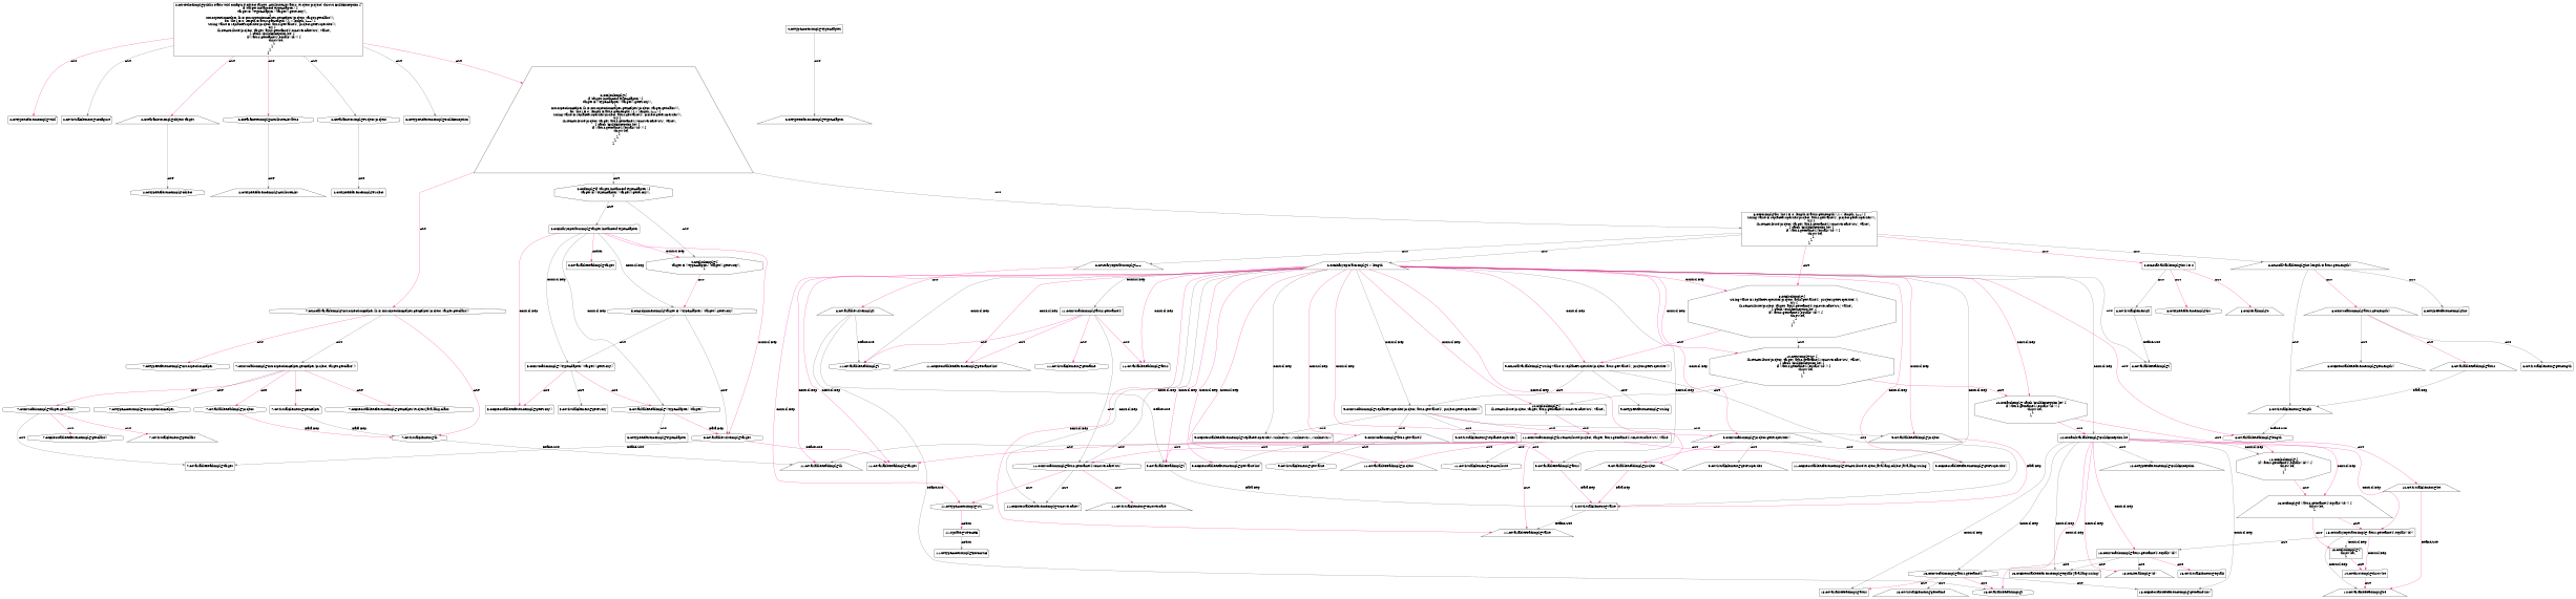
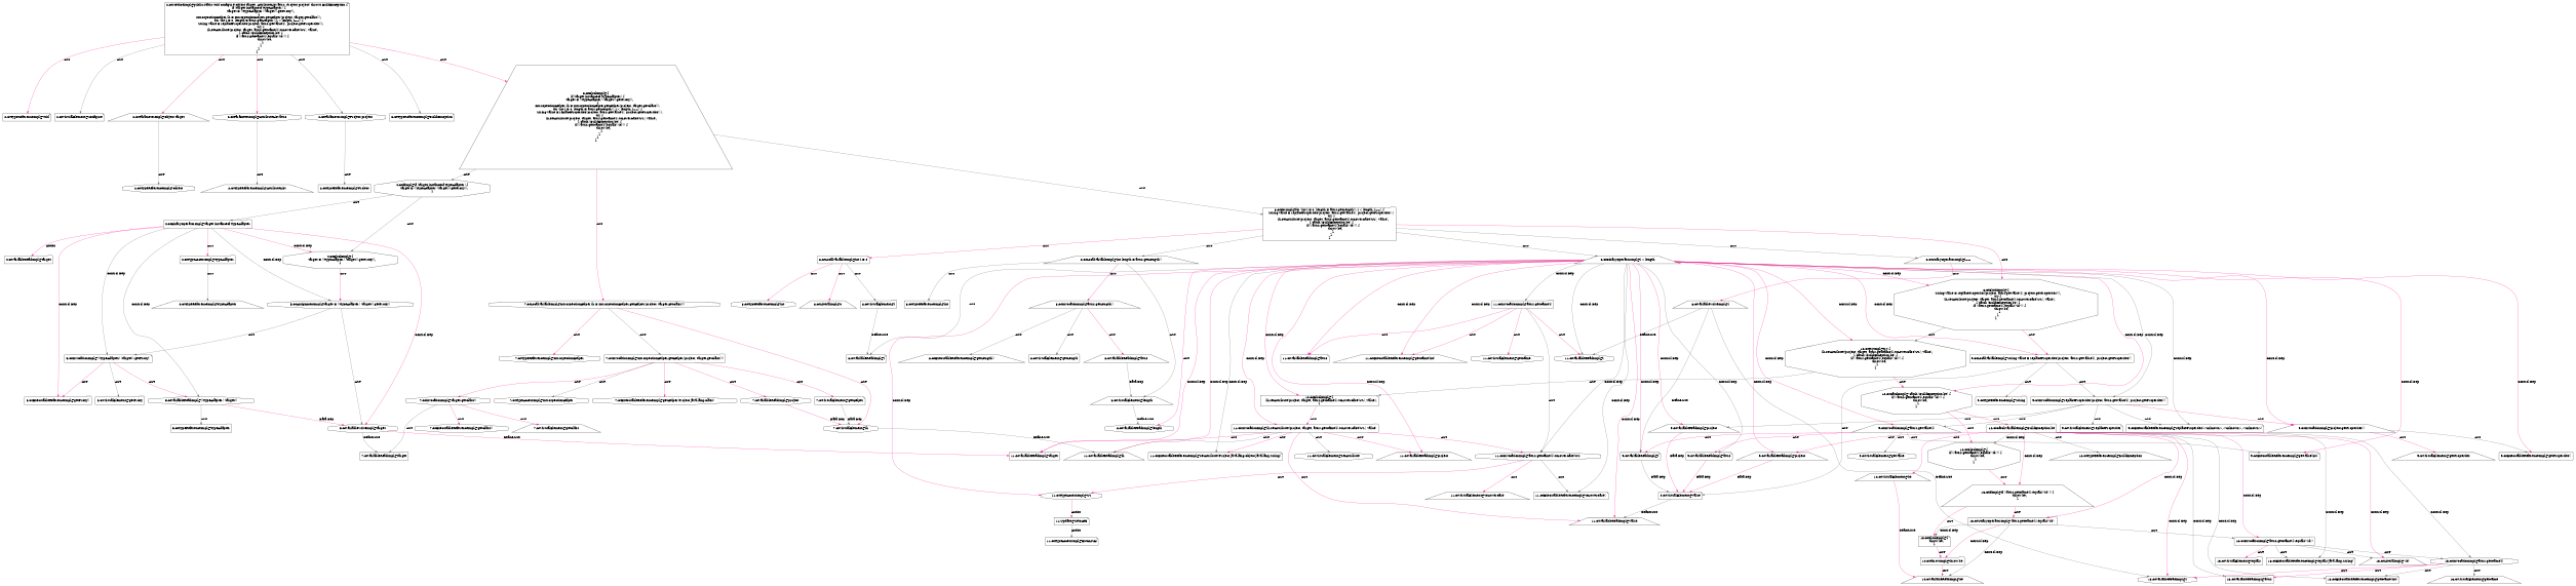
  digraph {
    node [shape=trapezium]
    edge [color=deeppink]
    n1 [label="2:CtTypeReferenceImpl@void" shape=note]
    n2 [label="2:CtVirtualElement@configure" shape=note]
    n3 [label="2:CtParameterImpl@Object target"]
    n4 [label="2:CtTypeReferenceImpl@Object" shape=octagon]
    n5 [label="2:CtParameterImpl@AttributeList attrs" shape=octagon]
    n6 [label="2:CtTypeReferenceImpl@AttributeList"]
    n7 [label="2:CtParameterImpl@Project project" shape=octagon]
    n8 [label="2:CtTypeReferenceImpl@Project" shape=folder]
    n9 [label="3:CtTypeReferenceImpl@BuildException" shape=note]
    n10 [label="4:CtVariableReadImpl@target" shape=folder]
    n11 [label="4:CtTypeAccessImpl@TypeAdapter" shape=folder]
    n12 [label="4:CtTypeReferenceImpl@TypeAdapter"]
    n13 [label="4:CtBinaryOperatorImpl@target instanceof TypeAdapter" shape=folder]
    n14 [label="5:CtVariableWriteImpl@target" shape=octagon]
    n15 [label="5:CtExecutableReferenceImpl@getProxy()" shape=folder]
    n16 [label="5:CtVariableReadImpl@((TypeAdapter) (target))" shape=octagon]
    n17 [label="5:CtInvocationImpl@((TypeAdapter) (target)).getProxy()" shape=note]
    n18 [label="5:CtAssignmentImpl@target = ((TypeAdapter) (target)).getProxy()" shape=octagon]
    n19 [label="4:CtBlockImpl@\{\n    target = ((TypeAdapter) (target)).getProxy();\n\}" shape=octagon]
    n20 [label="7:CtVariableReadImpl@target" shape=folder]
    n21 [label="11:CtVariableReadImpl@target" shape=folder]
    n22 [label="5:CtTypeReferenceImpl@TypeAdapter" shape=folder]
    n23 [label="5:CtVirtualElement@getProxy" shape=folder]
    n24 [label="4:CtIfImpl@if (target instanceof TypeAdapter) \{\n    target = ((TypeAdapter) (target)).getProxy();\n\}" shape=octagon]
    n25 [label="7:CtTypeReferenceImpl@IntrospectionHelper" shape=octagon]
    n26 [label="7:CtExecutableReferenceImpl@getHelper(Project,java.lang.Class)" shape=octagon]
    n27 [label="7:CtVirtualElement@getHelper" shape=note]
    n28 [label="7:CtVirtualElement@ih" shape=octagon]
    n29 [label="7:CtTypeAccessImpl@IntrospectionHelper" shape=octagon]
    n30 [label="7:CtVariableReadImpl@project" shape=octagon]
    n31 [label="11:CtVariableReadImpl@ih"]
    n32 [label="7:CtExecutableReferenceImpl@getClass()" shape=octagon]
    n33 [label="7:CtVirtualElement@getClass"]
    n34 [label="7:CtInvocationImpl@target.getClass()" shape=octagon]
    n35 [label="7:CtInvocationImpl@IntrospectionHelper.getHelper(project, target.getClass())" shape=folder]
    n36 [label="7:CtLocalVariableImpl@IntrospectionHelper ih = IntrospectionHelper.getHelper(project, target.getClass())" shape=octagon]
    n37 [label="8:CtTypeReferenceImpl@int" shape=octagon]
    n38 [label="8:CtLiteralImpl@0"]
    n39 [label="8:CtVirtualElement@i" shape=folder]
    n40 [label="8:CtVariableReadImpl@i" shape=note]
    n41 [label="8:CtLocalVariableImpl@int i = 0" shape=note]
    n42 [label="8:CtExecutableReferenceImpl@getLength()"]
    n43 [label="8:CtVirtualElement@getLength" shape=folder]
    n44 [label="8:CtVariableReadImpl@attrs"]
    n45 [label="8:CtVirtualElement@length"]
    n46 [label="8:CtVariableReadImpl@length" shape=octagon]
    n47 [label="8:CtInvocationImpl@attrs.getLength()"]
    n48 [label="8:CtLocalVariableImpl@int length = attrs.getLength()"]
    n49 [label="8:CtTypeReferenceImpl@int" shape=folder]
    n50 [label="8:CtBinaryOperatorImpl@i < length"]
    n51 [label="9:CtExecutableReferenceImpl@replaceProperties(<unknown>,<unknown>,<unknown>)" shape=note]
    n52 [label="9:CtVariableReadImpl@project"]
    n53 [label="9:CtExecutableReferenceImpl@getValue(int)" shape=note]
    n54 [label="9:CtVariableReadImpl@attrs" shape=note]
    n55 [label="9:CtVariableReadImpl@i" shape=note]
    n56 [label="9:CtInvocationImpl@attrs.getValue(i)"]
    n57 [label="9:CtExecutableReferenceImpl@getProperties()" shape=folder]
    n58 [label="9:CtVariableReadImpl@project"]
    n59 [label="9:CtInvocationImpl@project.getProperties()"]
    n60 [label="9:CtInvocationImpl@replaceProperties(project, attrs.getValue(i), project.getProperties())" shape=note]
    n61 [label="9:CtLocalVariableImpl@String value = replaceProperties(project, attrs.getValue(i), project.getProperties())" shape=folder]
    n62 [label="11:CtExecutableReferenceImpl@setAttribute(Project,java.lang.Object,java.lang.String)" shape=note]
    n63 [label="11:CtVariableReadImpl@project"]
    n64 [label="11:CtExecutableReferenceImpl@toLowerCase()" shape=note]
    n65 [label="11:CtExecutableReferenceImpl@getName(int)"]
    n66 [label="11:CtVariableReadImpl@attrs" shape=note]
    n67 [label="11:CtVariableReadImpl@i" shape=octagon]
    n68 [label="11:CtInvocationImpl@attrs.getName(i)" shape=folder]
    n69 [label="11:CtTypeAccessImpl@US" shape=octagon]
    n70 [label="11:CtInvocationImpl@attrs.getName(i).toLowerCase(US)" shape=octagon]
    n71 [label="11:CtVariableReadImpl@value"]
    n72 [label="11:CtInvocationImpl@ih.setAttribute(project, target, attrs.getName(i).toLowerCase(US), value)" shape=folder]
    n73 [label="10:CtBlockImpl@\{\n    ih.setAttribute(project, target, attrs.getName(i).toLowerCase(US), value);\n\}" shape=note]
    n74 [label="12:CtCatchVariableImpl@BuildException be" shape=folder]
    n75 [label="12:CtCatchImpl@ catch (BuildException be) \{\n    if (!attrs.getName(i).equals(\"id\")) \{\n        throw be;\n    \}\n\}" shape=octagon]
    n76 [label="10:CtTryImpl@try \{\n    ih.setAttribute(project, target, attrs.getName(i).toLowerCase(US), value);\n\} catch (BuildException be) \{\n    if (!attrs.getName(i).equals(\"id\")) \{\n        throw be;\n    \}\n\}" shape=octagon]
    n77 [label="8:CtBlockImpl@\{\n    String value = replaceProperties(project, attrs.getValue(i), project.getProperties());\n    try \{\n        ih.setAttribute(project, target, attrs.getName(i).toLowerCase(US), value);\n    \} catch (BuildException be) \{\n        if (!attrs.getName(i).equals(\"id\")) \{\n            throw be;\n        \}\n    \}\n\}" shape=octagon]
    n78 [label="9:CtVirtualElement@value" shape=note]
    n79 [label="9:CtVirtualElement@getValue" shape=octagon]
    n80 [label="9:CtVirtualElement@getProperties"]
    n81 [label="9:CtVirtualElement@replaceProperties" shape=note]
    n82 [label="9:CtTypeReferenceImpl@String" shape=folder]
    n83 [label="11:CtVirtualElement@getName" shape=octagon]
    n84 [label="11:Update@UPDATE" shape=note]
    n85 [label="11:CtVirtualElement@toLowerCase"]
    n86 [label="11:CtVirtualElement@setAttribute" shape=octagon]
    n87 [label="13:CtVariableReadImpl@i" shape=octagon]
    n88 [label="12:CtVirtualElement@be"]
    n89 [label="12:CtTypeReferenceImpl@BuildException"]
    n90 [label="13:CtExecutableReferenceImpl@equals(java.lang.String)" shape=note]
    n91 [label="13:CtExecutableReferenceImpl@getName(int)" shape=note]
    n92 [label="13:CtVariableReadImpl@attrs" shape=folder]
    n93 [label="13:CtInvocationImpl@attrs.getName(i)" shape=octagon]
    n94 [label="13:CtLiteralImpl@\"id\""]
    n95 [label="13:CtInvocationImpl@attrs.getName(i).equals(\"id\")" shape=folder]
    n96 [label="13:CtUnaryOperatorImpl@!attrs.getName(i).equals(\"id\")" shape=folder]
    n97 [label="13:CtIfImpl@if (!attrs.getName(i).equals(\"id\")) \{\n    throw be;\n\}"]
    n98 [label="12:CtBlockImpl@\{\n    if (!attrs.getName(i).equals(\"id\")) \{\n        throw be;\n    \}\n\}" shape=octagon]
    n99 [label="8:CtVariableWriteImpl@i"]
    n100 [label="8:CtUnaryOperatorImpl@i++"]
    n101 [label="11:CtTypeAccessImpl@ENGLISH" shape=note]
    n102 [label="14:CtVariableReadImpl@be"]
    n103 [label="13:CtVirtualElement@getName"]
    n104 [label="13:CtVirtualElement@equals" shape=folder]
    n105 [label="14:CtThrowImpl@throw be" shape=folder]
    n106 [label="13:CtBlockImpl@\{\n    throw be;\n\}" shape=note]
    n107 [label="8:CtForImpl@for (int i = 0, length = attrs.getLength(); i < length; i++) \{\n    String value = replaceProperties(project, attrs.getValue(i), project.getProperties());\n    try \{\n        ih.setAttribute(project, target, attrs.getName(i).toLowerCase(US), value);\n    \} catch (BuildException be) \{\n        if (!attrs.getName(i).equals(\"id\")) \{\n            throw be;\n        \}\n    \}\n\}" shape=folder]
    n108 [label="3:CtBlockImpl@\{\n    if (target instanceof TypeAdapter) \{\n        target = ((TypeAdapter) (target)).getProxy();\n    \}\n    IntrospectionHelper ih = IntrospectionHelper.getHelper(project, target.getClass());\n    for (int i = 0, length = attrs.getLength(); i < length; i++) \{\n        String value = replaceProperties(project, attrs.getValue(i), project.getProperties());\n        try \{\n            ih.setAttribute(project, target, attrs.getName(i).toLowerCase(US), value);\n        \} catch (BuildException be) \{\n            if (!attrs.getName(i).equals(\"id\")) \{\n                throw be;\n            \}\n        \}\n    \}\n\}"]
    n109 [label="2:CtMethodImpl@public static void configure(Object target, AttributeList attrs, Project project) throws BuildException \{\n    if (target instanceof TypeAdapter) \{\n        target = ((TypeAdapter) (target)).getProxy();\n    \}\n    IntrospectionHelper ih = IntrospectionHelper.getHelper(project, target.getClass());\n    for (int i = 0, length = attrs.getLength(); i < length; i++) \{\n        String value = replaceProperties(project, attrs.getValue(i), project.getProperties());\n        try \{\n            ih.setAttribute(project, target, attrs.getName(i).toLowerCase(US), value);\n        \} catch (BuildException be) \{\n            if (!attrs.getName(i).equals(\"id\")) \{\n                throw be;\n            \}\n        \}\n    \}\n\}" shape=note]
    n3 -> n4 [color=gray40 label=AST]
    n5 -> n6 [color=gray40 label=AST]
    n7 -> n8 [color=gray40 label=AST]
    n11 -> n12 [color=gray40 label=AST]
    n13 -> n10 [label=Action]
+   n13 -> n11 [label=AST]
    n13 -> n14 [label="Control Dep"]
    n13 -> n15 [label="Control Dep"]
    n13 -> n16 [color=gray40 label="Control Dep"]
    n13 -> n17 [color=gray40 label="Control Dep"]
    n13 -> n18 [color=gray40 label="Control Dep"]
    n13 -> n19 [label="Control Dep"]
    n14 -> n20 [color=gray40 label="Define-Use"]
    n14 -> n21 [label="Define-Use"]
    n16 -> n14 [label="Data Dep"]
    n16 -> n22 [color=gray40 label=AST]
    n17 -> n15 [label=AST]
    n17 -> n16 [label=AST]
    n17 -> n23 [color=gray40 label=AST]
    n18 -> n14 [color=gray40 label=AST]
    n18 -> n17 [color=gray40 label=AST]
    n19 -> n18 [label=AST]
    n24 -> n13 [color=gray40 label=AST]
    n24 -> n19 [color=gray40 label=AST]
    n27 -> n28 [color=gray40 label="Data Dep"]
    n28 -> n31 [color=gray40 label="Define-Use"]
    n30 -> n28 [label="Data Dep"]
    n34 -> n20 [color=gray40 label=AST]
    n34 -> n32 [label=AST]
    n34 -> n33 [label=AST]
    n35 -> n26 [label=AST]
    n35 -> n27 [label=AST]
    n35 -> n29 [color=gray40 label=AST]
    n35 -> n30 [label=AST]
    n35 -> n34 [label=AST]
    n36 -> n25 [label=AST]
    n36 -> n28 [label=AST]
    n36 -> n35 [color=gray40 label=AST]
    n39 -> n40 [color=gray40 label="Define-Use"]
    n41 -> n37 [label=AST]
    n41 -> n38 [label=AST]
    n41 -> n39 [color=gray40 label=AST]
    n44 -> n45 [color=gray40 label="Data Dep"]
    n45 -> n46 [color=gray40 label="Define-Use"]
    n47 -> n42 [color=gray40 label=AST]
    n47 -> n43 [color=gray40 label=AST]
    n47 -> n44 [label=AST]
    n48 -> n45 [color=gray40 label=AST]
    n48 -> n47 [label=AST]
    n48 -> n49 [color=gray40 label=AST]
    n50 -> n21 [label="Control Dep"]
    n50 -> n31 [label="Control Dep"]
    n50 -> n40 [color=gray40 label=AST]
    n50 -> n46 [label=AST]
    n50 -> n51 [color=gray40 label="Control Dep"]
    n50 -> n52 [label="Control Dep"]
    n50 -> n53 [label="Control Dep"]
    n50 -> n54 [color=gray40 label="Control Dep"]
    n50 -> n55 [label="Control Dep"]
    n50 -> n56 [label="Control Dep"]
    n50 -> n57 [label="Control Dep"]
    n50 -> n58 [label="Control Dep"]
    n50 -> n59 [label="Control Dep"]
    n50 -> n60 [color=gray40 label="Control Dep"]
    n50 -> n61 [label="Control Dep"]
    n50 -> n62 [color=gray40 label="Control Dep"]
    n50 -> n63 [label="Control Dep"]
    n50 -> n64 [color=gray40 label="Control Dep"]
    n50 -> n65 [label="Control Dep"]
    n50 -> n66 [label="Control Dep"]
    n50 -> n67 [color=gray40 label="Control Dep"]
    n50 -> n68 [color=gray40 label="Control Dep"]
    n50 -> n69 [label="Control Dep"]
    n50 -> n70 [color=gray40 label="Control Dep"]
    n50 -> n71 [label="Control Dep"]
    n50 -> n72 [label="Control Dep"]
    n50 -> n73 [label="Control Dep"]
-   n50 -> n74 [color=gray40 label="Control Dep"]
    n50 -> n75 [label="Control Dep"]
    n50 -> n76 [label="Control Dep"]
    n50 -> n77 [label="Control Dep"]
    n52 -> n78 [label="Data Dep"]
    n54 -> n78 [label="Data Dep"]
    n55 -> n78 [color=gray40 label="Data Dep"]
    n56 -> n53 [color=gray40 label=AST]
    n56 -> n54 [label=AST]
    n56 -> n55 [label=AST]
    n56 -> n79 [color=gray40 label=AST]
    n58 -> n78 [label="Data Dep"]
    n59 -> n57 [color=gray40 label=AST]
    n59 -> n58 [label=AST]
-   n59 -> n80 [color=gray40 label=AST]
+   n59 -> n80 [label=AST]
    n60 -> n51 [color=gray40 label=AST]
    n60 -> n52 [color=gray40 label=AST]
    n60 -> n56 [color=gray40 label=AST]
    n60 -> n59 [label=AST]
    n60 -> n81 [color=gray40 label=AST]
    n61 -> n60 [color=gray40 label=AST]
    n61 -> n78 [color=gray40 label=AST]
    n61 -> n82 [color=gray40 label=AST]
    n68 -> n65 [label=AST]
    n68 -> n66 [label=AST]
    n68 -> n67 [label=AST]
    n68 -> n70 [color=gray40 label=AST]
    n68 -> n83 [label=AST]
    n69 -> n84 [label=Action]
    n70 -> n64 [color=gray40 label=AST]
    n70 -> n69 [label=AST]
    n70 -> n85 [label=AST]
    n72 -> n21 [label=AST]
    n72 -> n31 [color=gray40 label=AST]
    n72 -> n62 [label=AST]
    n72 -> n63 [label=AST]
    n72 -> n70 [label=AST]
    n72 -> n71 [label=AST]
    n72 -> n86 [color=gray40 label=AST]
    n73 -> n72 [label=AST]
    n74 -> n87 [label="Control Dep"]
    n74 -> n88 [label=AST]
    n74 -> n89 [color=gray40 label=AST]
    n74 -> n90 [color=gray40 label="Control Dep"]
    n74 -> n91 [color=gray40 label="Control Dep"]
    n74 -> n92 [color=gray40 label="Control Dep"]
    n74 -> n93 [color=gray40 label="Control Dep"]
    n74 -> n94 [label="Control Dep"]
    n74 -> n95 [label="Control Dep"]
    n74 -> n96 [label="Control Dep"]
    n74 -> n97 [label="Control Dep"]
    n74 -> n98 [color=gray40 label="Control Dep"]
    n75 -> n74 [label=AST]
    n75 -> n98 [label=AST]
    n76 -> n73 [color=gray40 label=AST]
    n76 -> n75 [label=AST]
    n77 -> n61 [label=AST]
    n77 -> n76 [color=gray40 label=AST]
    n78 -> n71 [color=gray40 label="Define-Use"]
    n84 -> n101 [color=gray40 label=Action]
    n88 -> n102 [label="Define-Use"]
    n93 -> n87 [label=AST]
    n93 -> n91 [color=gray40 label=AST]
    n93 -> n92 [label=AST]
    n93 -> n103 [color=gray40 label=AST]
    n95 -> n90 [color=gray40 label=AST]
    n95 -> n93 [color=gray40 label=AST]
    n95 -> n94 [color=gray40 label=AST]
    n95 -> n104 [label=AST]
    n96 -> n95 [color=gray40 label=AST]
    n96 -> n102 [color=gray40 label="Control Dep"]
    n96 -> n105 [label="Control Dep"]
    n96 -> n106 [color=gray40 label="Control Dep"]
    n97 -> n96 [label=AST]
    n97 -> n106 [label=AST]
    n98 -> n97 [label=AST]
    n99 -> n55 [color=gray40 label="Define-Use"]
    n99 -> n67 [color=gray40 label="Define-Use"]
    n99 -> n87 [color=gray40 label="Define-Use"]
    n100 -> n99 [label=AST]
    n105 -> n102 [label=AST]
    n106 -> n105 [label=AST]
    n107 -> n41 [label=AST]
    n107 -> n48 [color=gray40 label=AST]
    n107 -> n50 [color=gray40 label=AST]
    n107 -> n77 [label=AST]
    n107 -> n100 [color=gray40 label=AST]
    n108 -> n24 [color=gray40 label=AST]
    n108 -> n36 [label=AST]
    n108 -> n107 [color=gray40 label=AST]
    n109 -> n1 [label=AST]
    n109 -> n2 [color=gray40 label=AST]
    n109 -> n3 [label=AST]
    n109 -> n5 [label=AST]
    n109 -> n7 [color=gray40 label=AST]
    n109 -> n9 [color=gray40 label=AST]
    n109 -> n108 [label=AST]
  }
